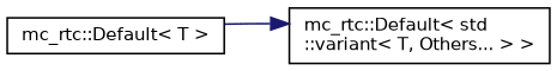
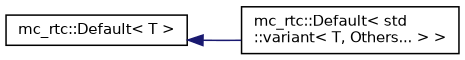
  digraph {
    rankdir=LR
    node [color=black fillcolor=white fontname=Helvetica fontsize=10 shape=record style=filled]
    n1 [height=0.2 label="mc_rtc::Default\< T \>" width=0.4]
    n2 [height=0.2 label="mc_rtc::Default\< std\l::variant\< T, Others... \> \>" width=0.4]
-   n2 -> n1 [color=midnightblue dir=back fontname=Helvetica fontsize=10 labelfontname=Helvetica labelfontsize=10 style=solid]
+   n1 -> n2 [color=midnightblue dir=back fontname=Helvetica fontsize=10 labelfontname=Helvetica labelfontsize=10 style=solid]
  }
